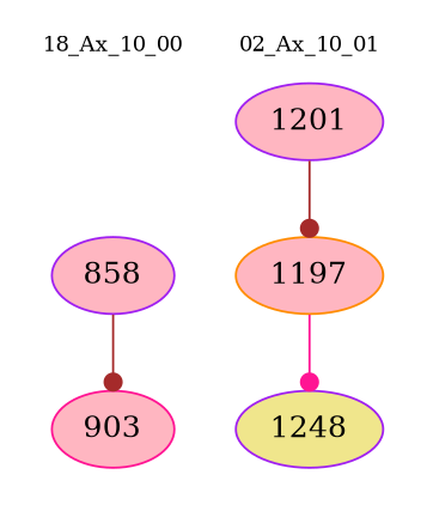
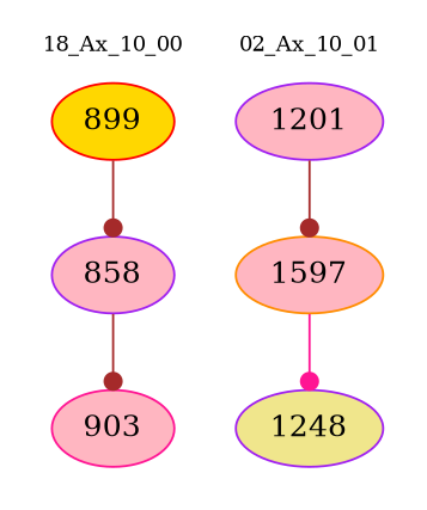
  digraph {
    fontname="DejaVu Serif"
    node [color=purple fillcolor=lightpink fontname="DejaVu Serif" style=filled]
    edge [arrowhead=dot color=brown fontname="DejaVu Serif"]
+   n1 [color=red fillcolor=gold label=899]
    n2 [label=858]
    n3 [color=deeppink label=903]
    n4 [label=1201]
-   n5 [color=darkorange label=1197]
+   n5 [color=darkorange label=1597]
    n6 [fillcolor=khaki label=1248]
    subgraph cluster_1 {
      color=white
      fontsize=10
      label="18_Ax_10_00"
+     n1
      n2
      n3
    }
    subgraph cluster_2 {
      color=white
      fontsize=10
      label="02_Ax_10_01"
      n4
      n5
      n6
    }
+   n1 -> n2
    n2 -> n3
    n4 -> n5
    n5 -> n6 [color=deeppink]
  }
